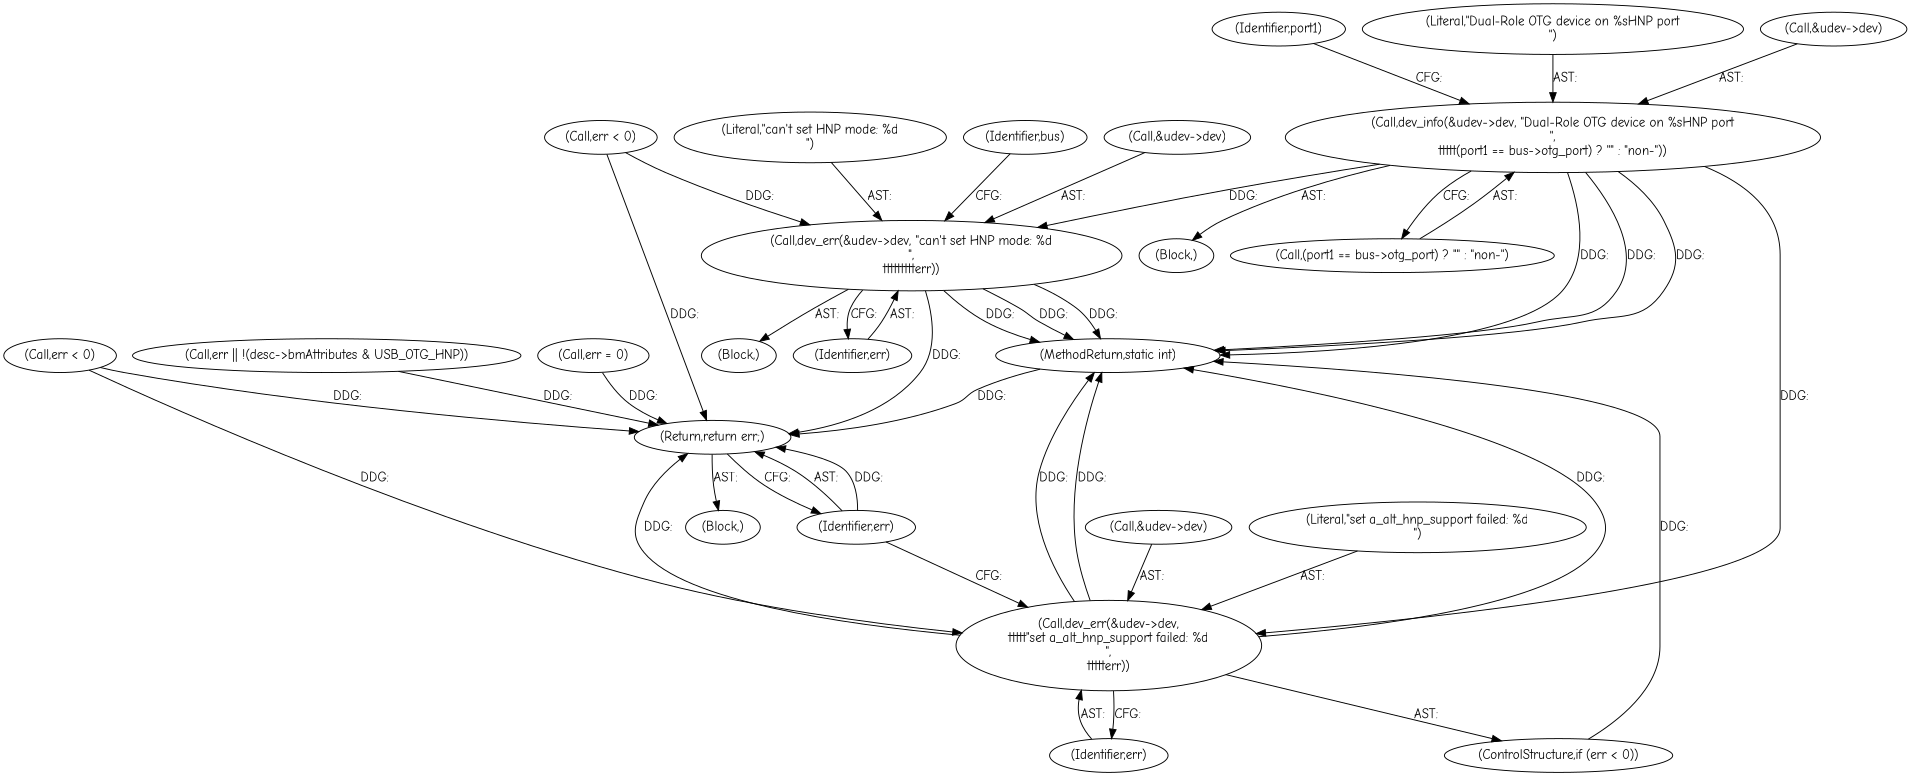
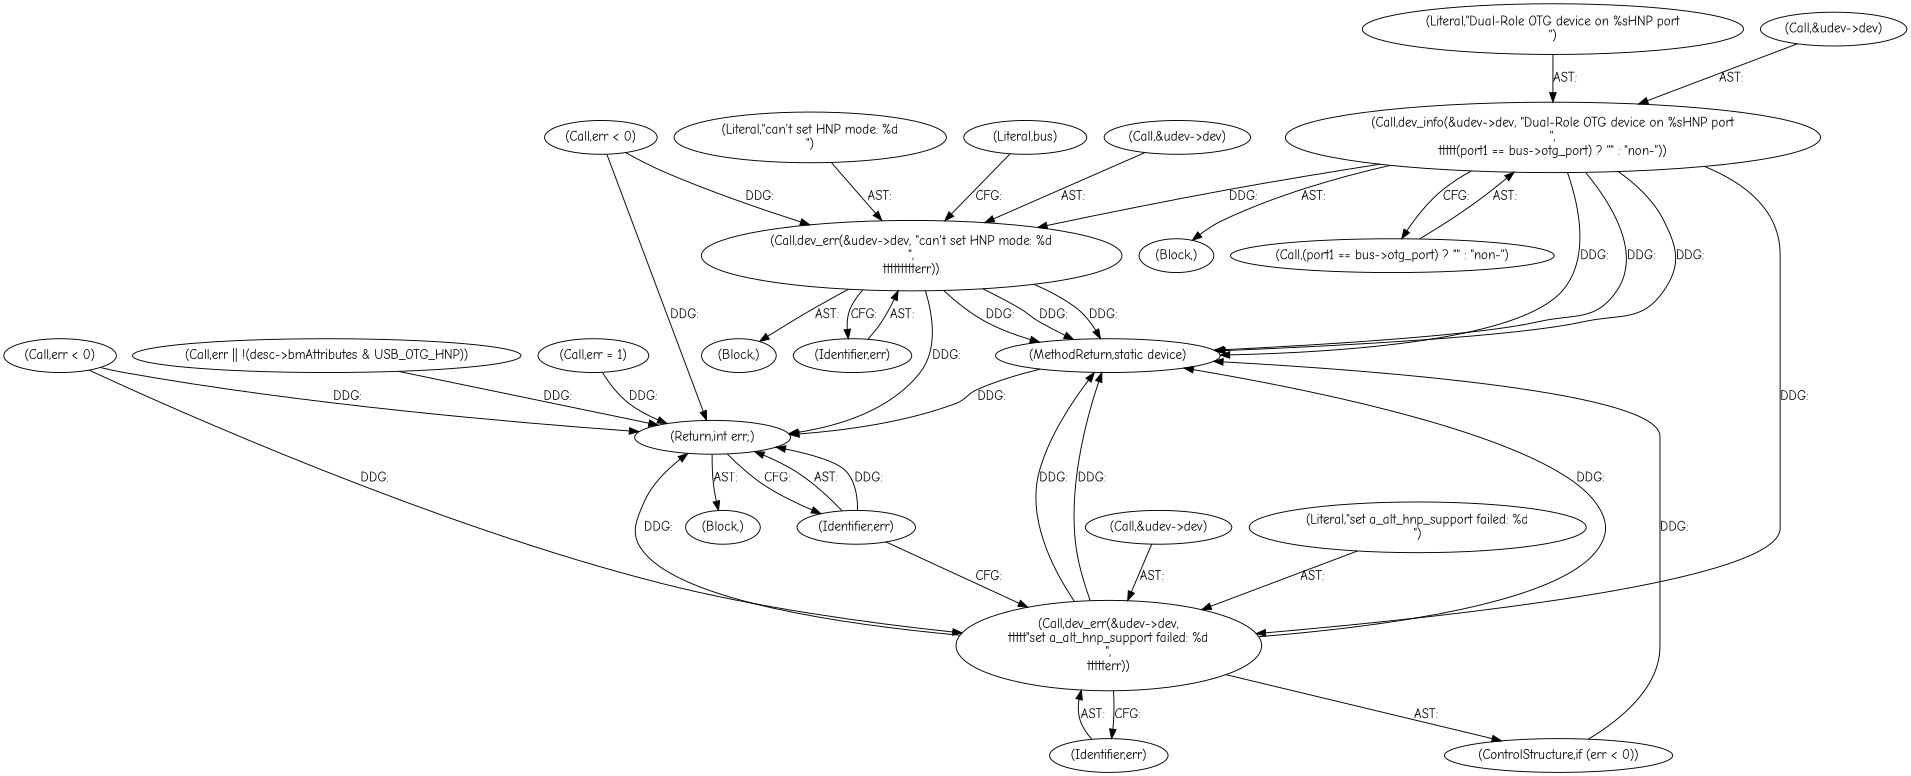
  digraph {
    fontname="Comic Neue"
    node [fontname="Comic Neue"]
    edge [fontname="Comic Neue"]
    n1 [label="(Call,dev_info(&udev->dev, \"Dual-Role OTG device on %sHNP port\n\",\n\t\t\t\t\t(port1 == bus->otg_port) ? \"\" : \"non-\"))"]
    n2 [label="(Call,dev_err(&udev->dev, \"can't set HNP mode: %d\n\",\n\t\t\t\t\t\t\t\t\terr))"]
    n3 [label="(Call,dev_err(&udev->dev,\n\t\t\t\t\t\"set a_alt_hnp_support failed: %d\n\",\n\t\t\t\t\terr))"]
    n4 [label="(Block,)"]
    n5 [label="(Call,(port1 == bus->otg_port) ? \"\" : \"non-\")"]
-   n6 [label="(MethodReturn,static int)"]
-   n7 [label="(Return,return err;)"]
+   n6 [label="(MethodReturn,static device)"]
+   n7 [label="(Return,int err;)"]
    n8 [label="(Identifier,err)"]
    n9 [label="(Block,)"]
    n10 [label="(ControlStructure,if (err < 0))"]
    n11 [label="(Identifier,err)"]
    n12 [label="(Block,)"]
    n13 [label="(Identifier,err)"]
    n14 [label="(Call,err < 0)"]
-   n15 [label="(Identifier,port1)"]
    n16 [label="(Call,&udev->dev)"]
    n17 [label="(Call,err || !(desc->bmAttributes & USB_OTG_HNP))"]
    n18 [label="(Call,&udev->dev)"]
    n19 [label="(Literal,\"can't set HNP mode: %d\n\")"]
    n20 [label="(Literal,\"Dual-Role OTG device on %sHNP port\n\")"]
    n21 [label="(Literal,\"set a_alt_hnp_support failed: %d\n\")"]
-   n22 [label="(Identifier,bus)"]
-   n23 [label="(Call,err = 0)"]
+   n22 [label="(Literal,bus)"]
+   n23 [label="(Call,err = 1)"]
    n24 [label="(Call,err < 0)"]
    n25 [label="(Call,&udev->dev)"]
    n1 -> n2 [label="DDG: "]
    n1 -> n3 [label="DDG: "]
    n1 -> n4 [label="AST: "]
    n1 -> n5 [label="CFG: "]
    n1 -> n6 [label="DDG: "]
    n1 -> n6 [label="DDG: "]
    n1 -> n6 [label="DDG: "]
    n2 -> n6 [label="DDG: "]
    n2 -> n6 [label="DDG: "]
    n2 -> n6 [label="DDG: "]
    n2 -> n7 [label="DDG: "]
    n2 -> n8 [label="CFG: "]
    n2 -> n9 [label="AST: "]
    n3 -> n6 [label="DDG: "]
    n3 -> n6 [label="DDG: "]
    n3 -> n6 [label="DDG: "]
    n3 -> n7 [label="DDG: "]
    n3 -> n10 [label="AST: "]
    n3 -> n11 [label="CFG: "]
    n5 -> n1 [label="AST: "]
    n6 -> n7 [label="DDG: "]
    n7 -> n12 [label="AST: "]
    n7 -> n13 [label="CFG: "]
    n8 -> n2 [label="AST: "]
    n10 -> n6 [label="DDG: "]
    n11 -> n3 [label="AST: "]
    n13 -> n3 [label="CFG: "]
    n13 -> n7 [label="AST: "]
    n13 -> n7 [label="DDG: "]
    n14 -> n3 [label="DDG: "]
    n14 -> n7 [label="DDG: "]
-   n15 -> n1 [label="CFG: "]
    n16 -> n2 [label="AST: "]
    n17 -> n7 [label="DDG: "]
    n18 -> n3 [label="AST: "]
    n19 -> n2 [label="AST: "]
    n20 -> n1 [label="AST: "]
    n21 -> n3 [label="AST: "]
    n22 -> n2 [label="CFG: "]
    n23 -> n7 [label="DDG: "]
    n24 -> n2 [label="DDG: "]
    n24 -> n7 [label="DDG: "]
    n25 -> n1 [label="AST: "]
  }
